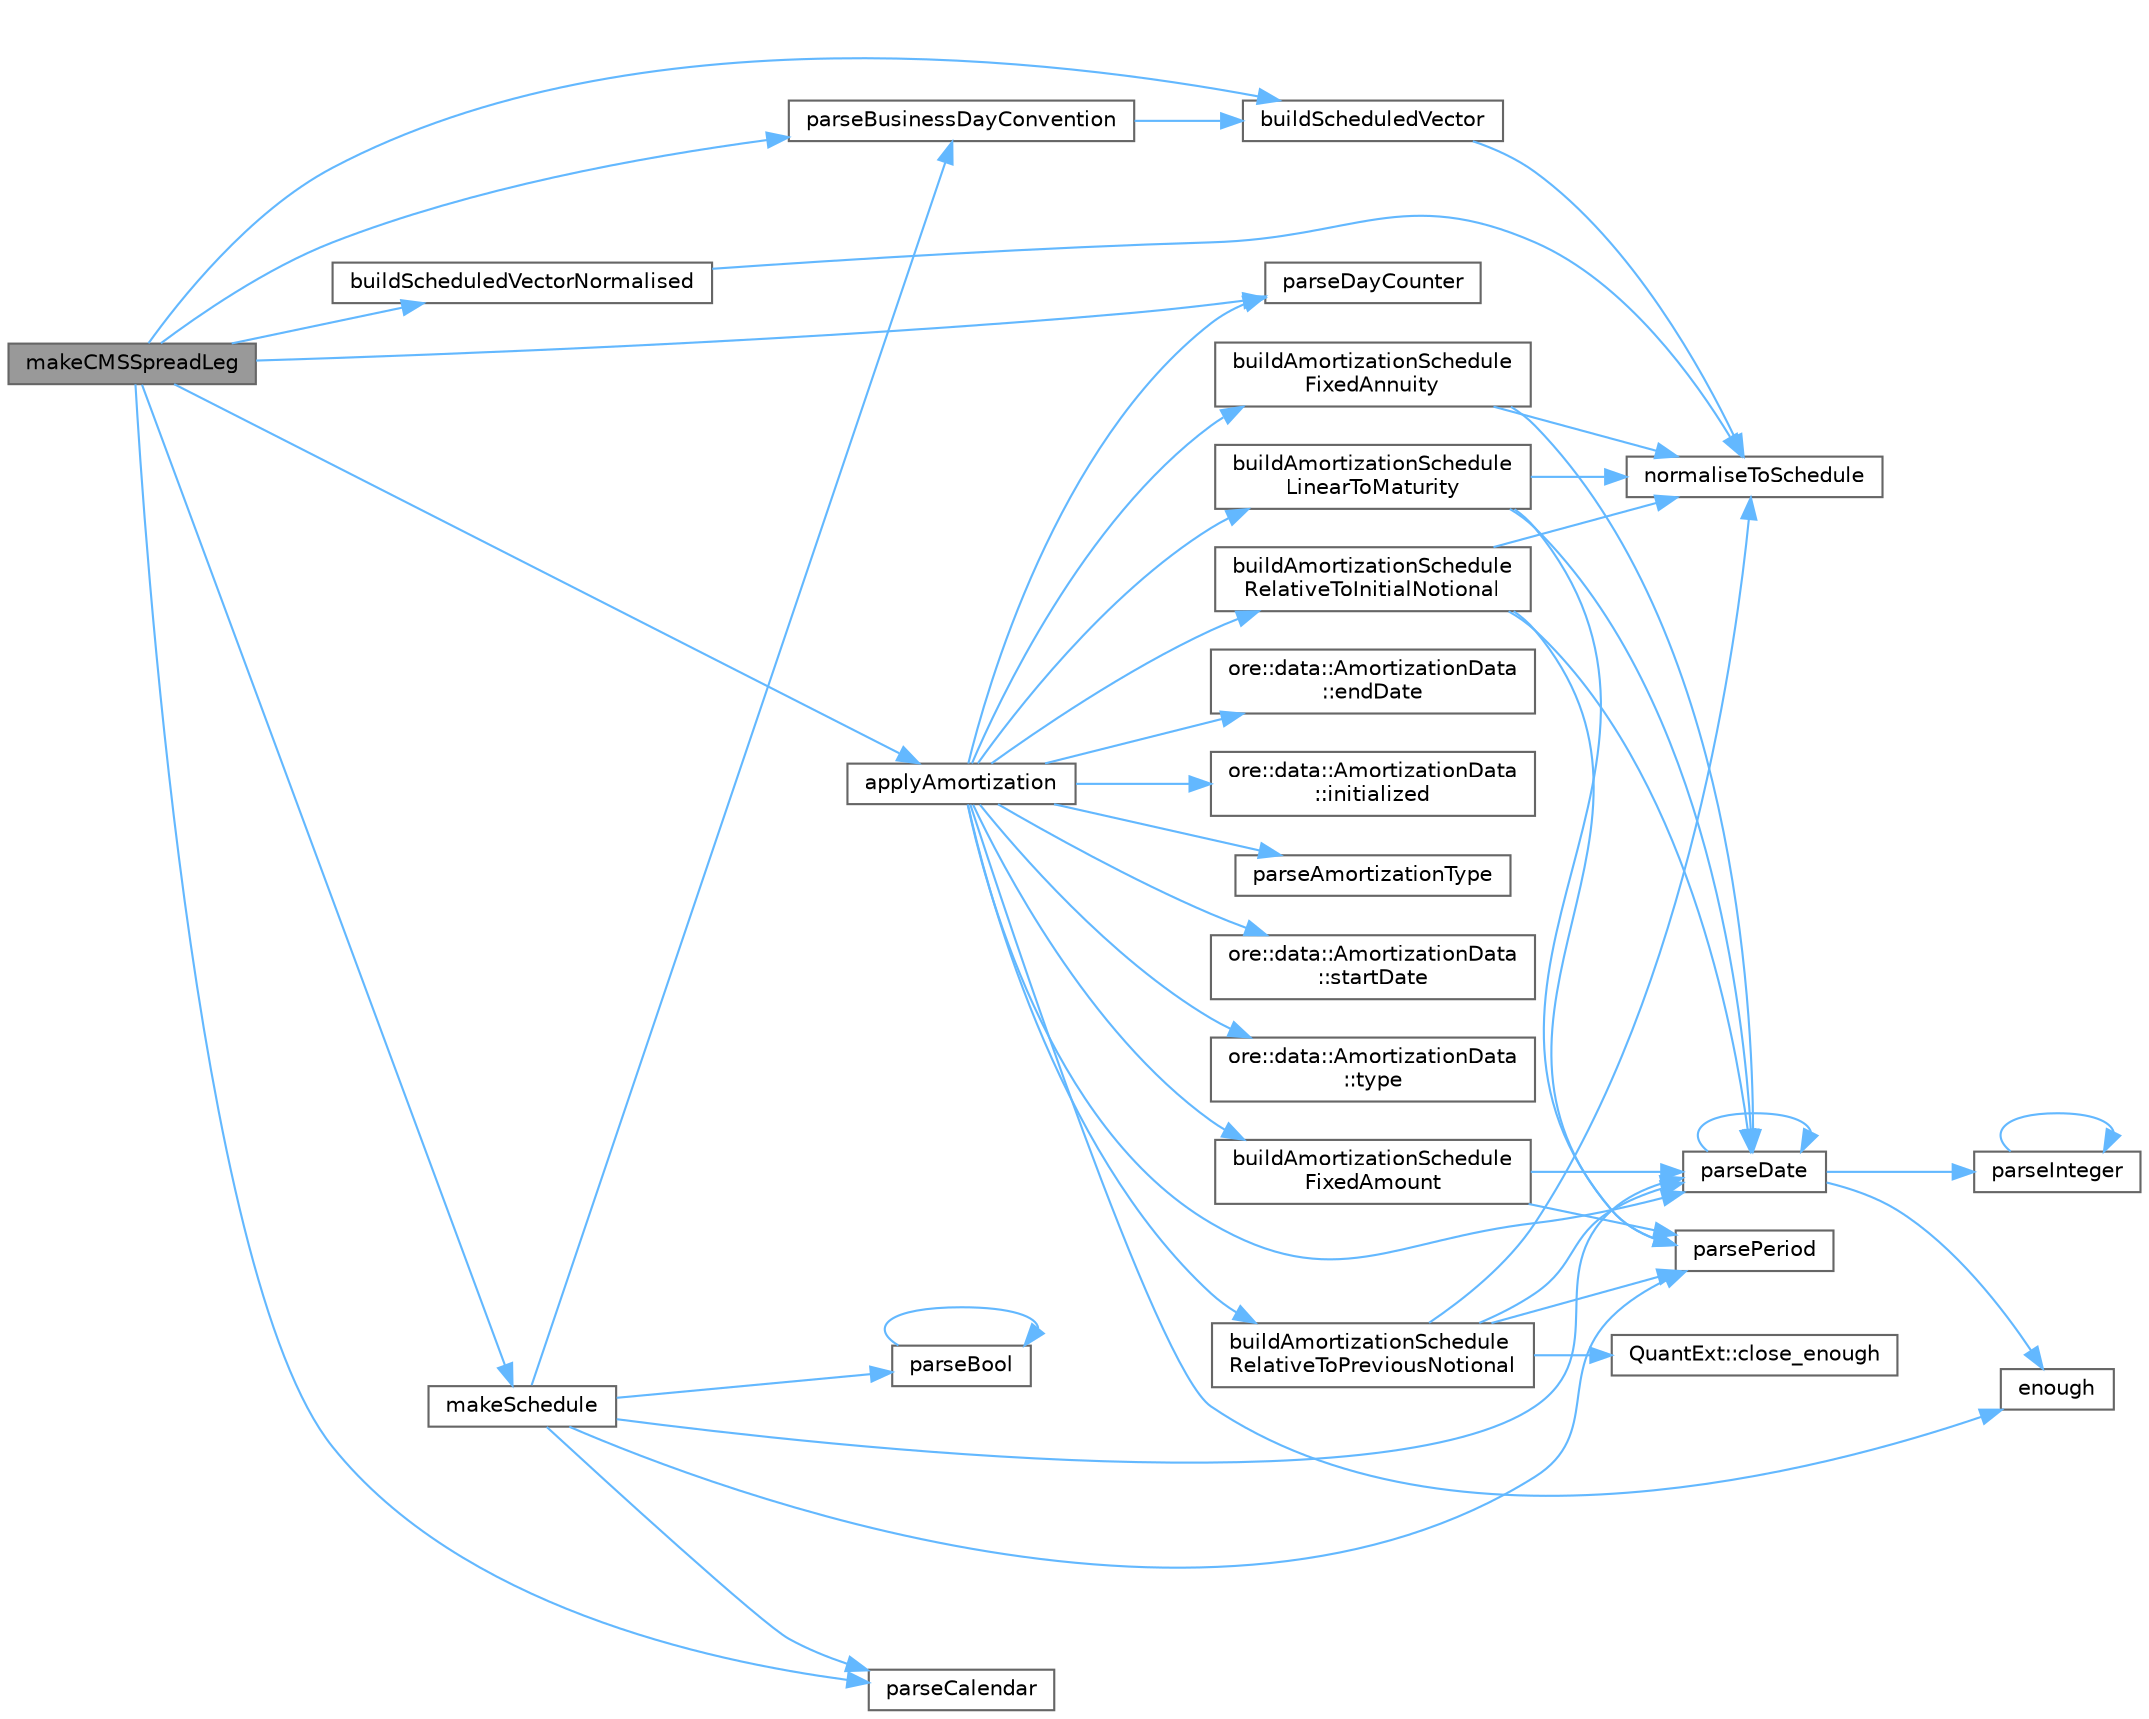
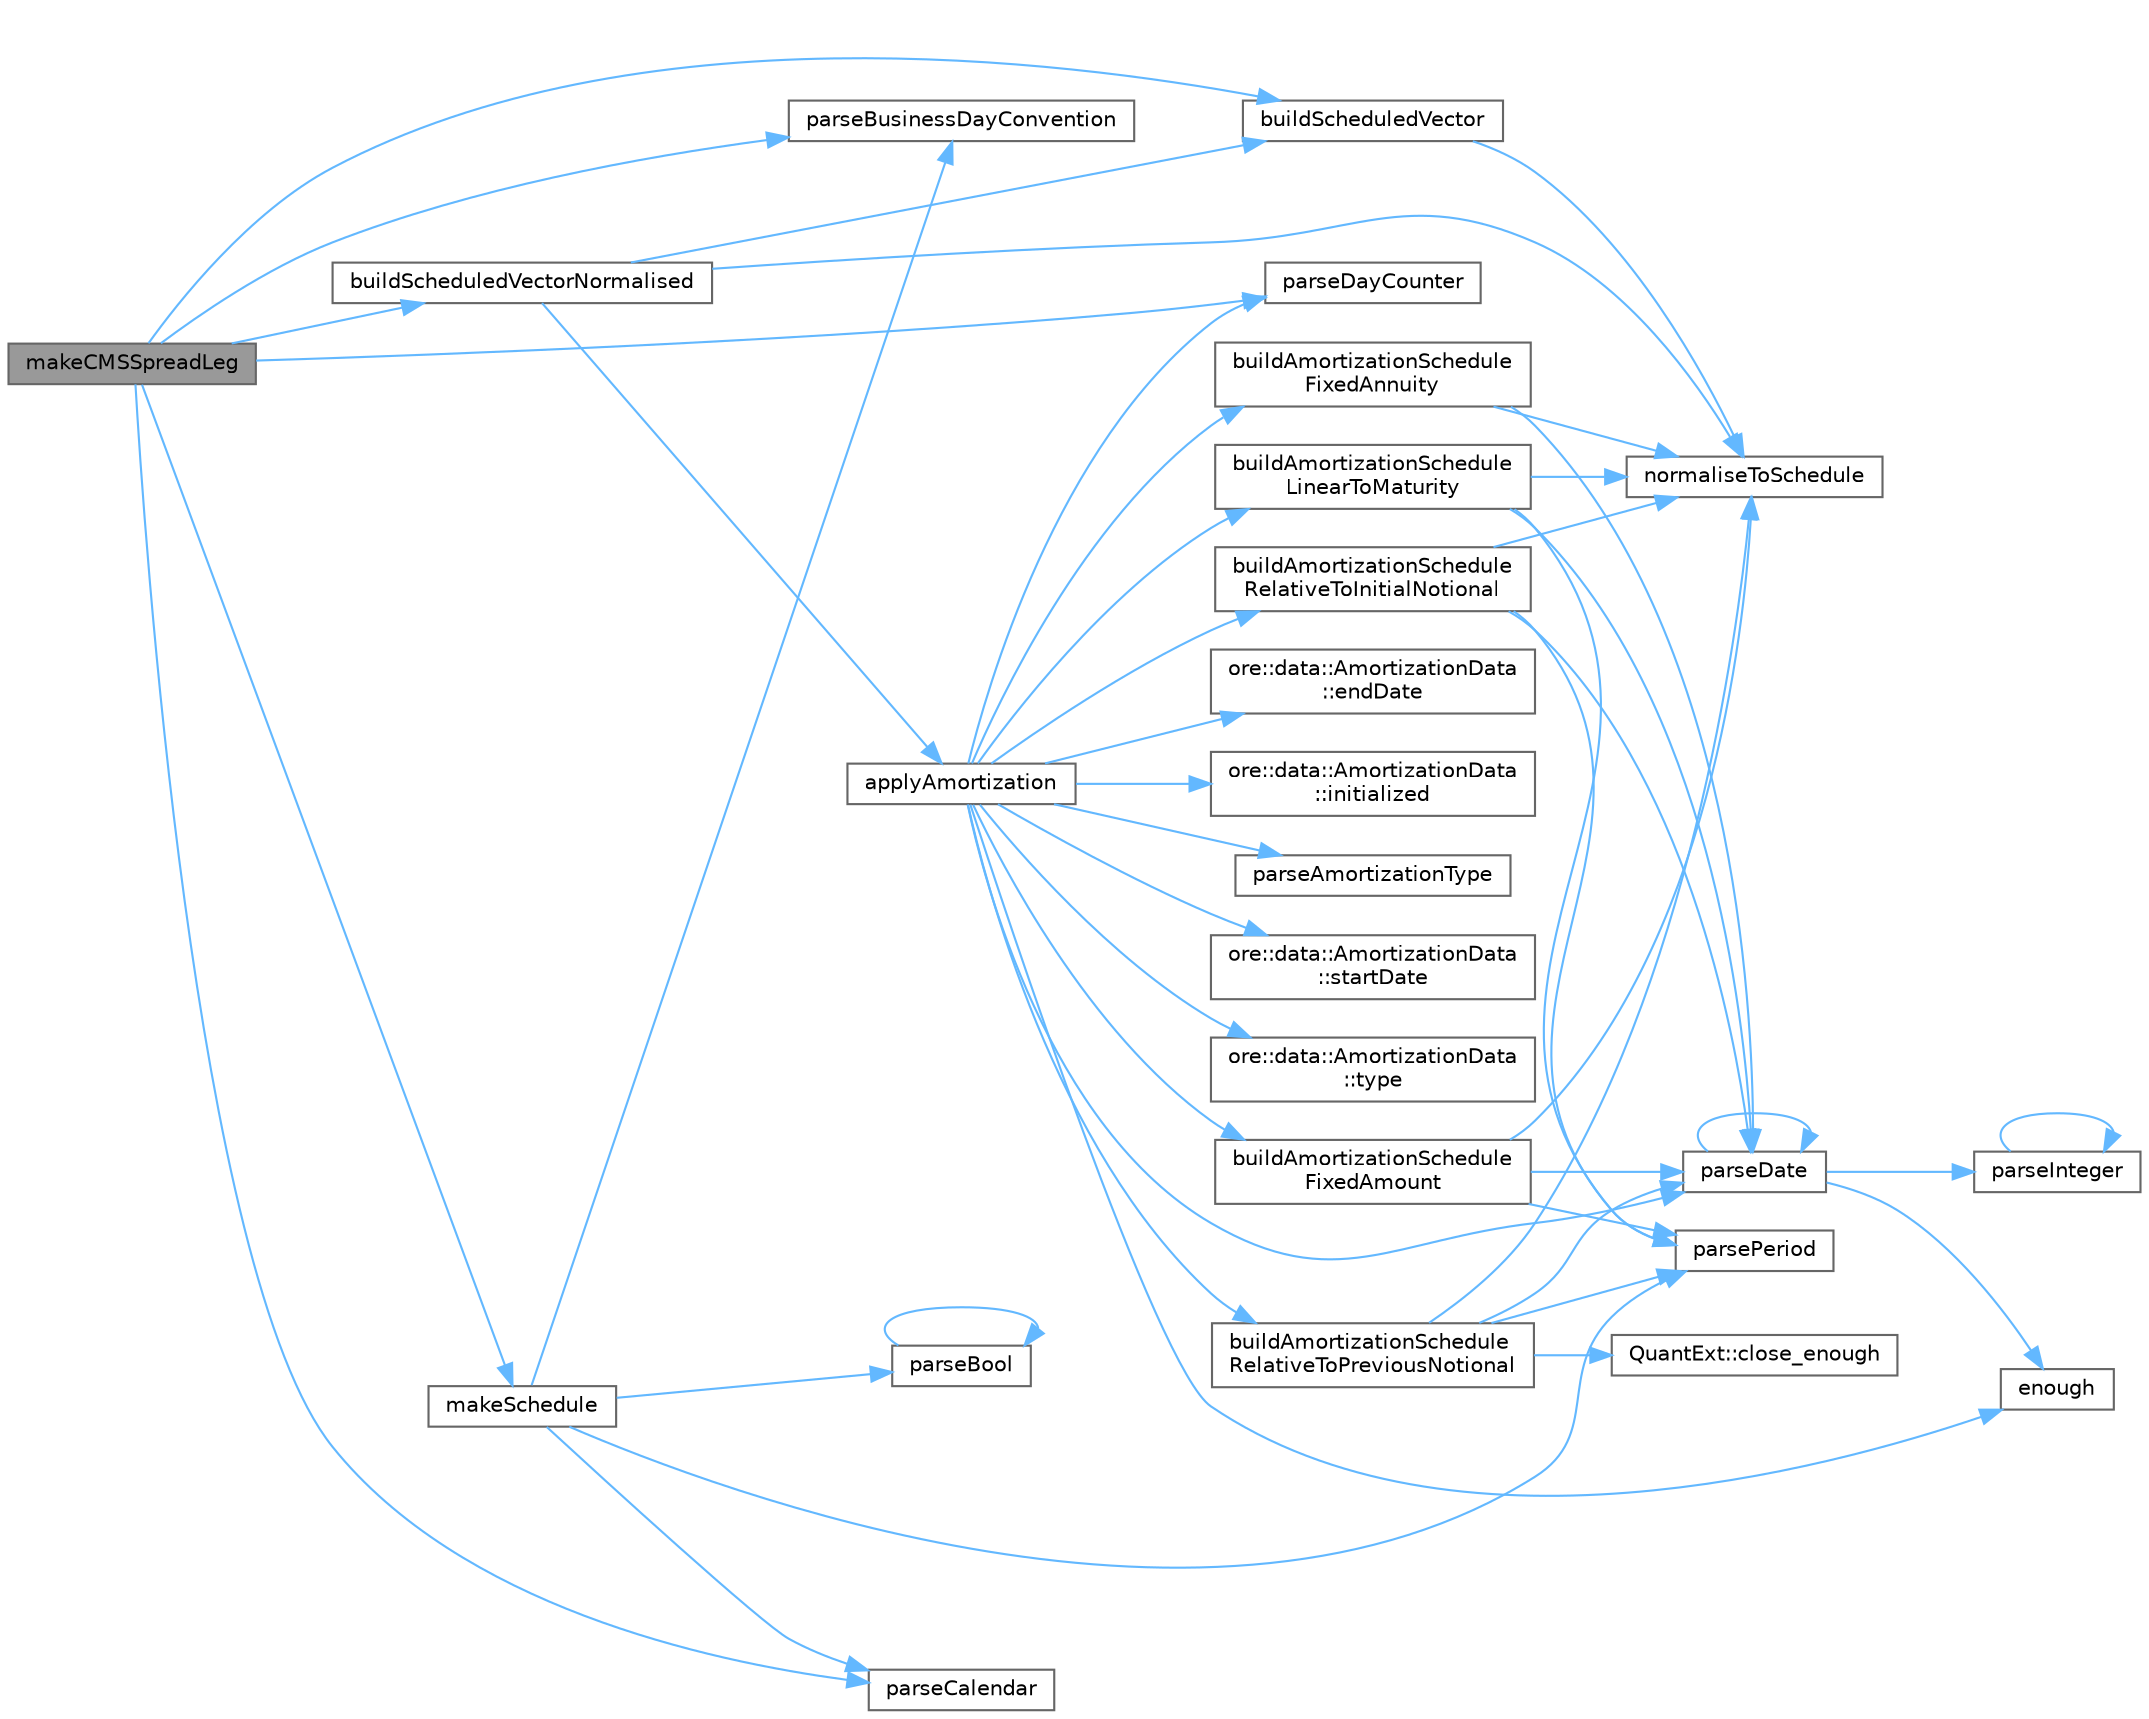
  digraph {
    rankdir=LR
    node [color=grey40 fillcolor=white fontname=Helvetica fontsize=10 shape=box style=filled]
    edge [color=steelblue1 fontname=Helvetica fontsize=10 labelfontname=Helvetica labelfontsize=10 style=solid]
    n1 [color=gray40 fillcolor=grey60 fontcolor=black height=0.2 label=makeCMSSpreadLeg width=0.4]
    n2 [height=0.2 label=applyAmortization width=0.4]
    n3 [height=0.2 label=parseDayCounter width=0.4]
    n4 [height=0.2 label=buildScheduledVector width=0.4]
    n5 [height=0.2 label=buildScheduledVectorNormalised width=0.4]
    n6 [height=0.2 label=makeSchedule width=0.4]
    n7 [height=0.2 label=parseBusinessDayConvention width=0.4]
    n8 [height=0.2 label=parseCalendar width=0.4]
    n9 [height=0.2 label="buildAmortizationSchedule\lFixedAmount" width=0.4]
    n10 [height=0.2 label=parseDate width=0.4]
    n11 [height=0.2 label=enough width=0.4]
    n12 [height=0.2 label="buildAmortizationSchedule\lFixedAnnuity" width=0.4]
    n13 [height=0.2 label="buildAmortizationSchedule\lLinearToMaturity" width=0.4]
    n14 [height=0.2 label="buildAmortizationSchedule\lRelativeToInitialNotional" width=0.4]
    n15 [height=0.2 label="buildAmortizationSchedule\lRelativeToPreviousNotional" width=0.4]
    n16 [height=0.2 label="ore::data::AmortizationData\l::endDate" width=0.4]
    n17 [height=0.2 label="ore::data::AmortizationData\l::initialized" width=0.4]
    n18 [height=0.2 label=parseAmortizationType width=0.4]
    n19 [height=0.2 label="ore::data::AmortizationData\l::startDate" width=0.4]
    n20 [height=0.2 label="ore::data::AmortizationData\l::type" width=0.4]
    n21 [height=0.2 label=normaliseToSchedule width=0.4]
    n22 [height=0.2 label=parsePeriod width=0.4]
    n23 [height=0.2 label=parseBool width=0.4]
    n24 [height=0.2 label=parseInteger width=0.4]
    n25 [height=0.2 label="QuantExt::close_enough" width=0.4]
-   n1 -> n2
+   n5 -> n2
    n1 -> n3
    n1 -> n4
    n1 -> n5
    n1 -> n6
    n1 -> n7
    n1 -> n8
    n2 -> n3
    n2 -> n9
    n2 -> n10
    n2 -> n11
    n2 -> n12
    n2 -> n13
    n2 -> n14
    n2 -> n15
    n2 -> n16
    n2 -> n17
    n2 -> n18
    n2 -> n19
    n2 -> n20
    n4 -> n21
-   n7 -> n4
+   n5 -> n4
    n5 -> n21
    n6 -> n7
    n6 -> n8
-   n6 -> n10
    n6 -> n22
    n6 -> n23
    n9 -> n10
+   n9 -> n21
    n9 -> n22
    n10 -> n10
    n10 -> n11
    n10 -> n24
    n12 -> n10
    n12 -> n21
    n13 -> n10
    n13 -> n21
    n13 -> n22
    n14 -> n10
    n14 -> n21
    n14 -> n22
    n15 -> n10
    n15 -> n21
    n15 -> n22
    n15 -> n25
    n23 -> n23
    n24 -> n24
  }
